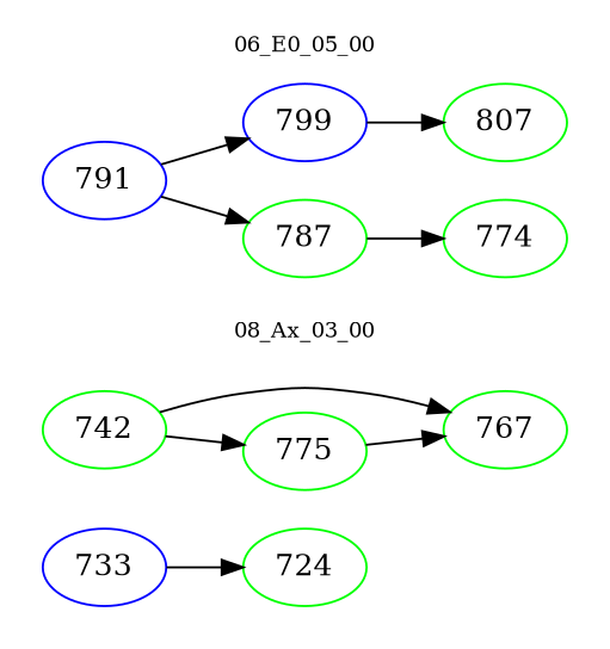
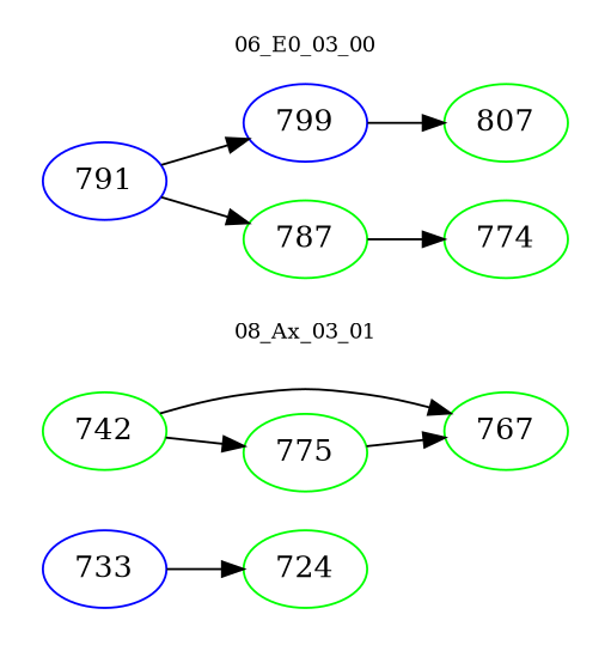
  digraph {
    rankdir=LR
    node [color=green]
    edge [color=black]
    n1 [label=742]
    n2 [color=blue label=733]
    n3 [label=775]
    n4 [label=724]
    n5 [label=767]
    n6 [color=blue label=791]
    n7 [label=787]
    n8 [color=blue label=799]
    n9 [label=774]
    n10 [label=807]
    subgraph cluster_1 {
      color=white
      fontsize=10
-     label="08_Ax_03_00"
+     label="08_Ax_03_01"
      n1
      n2
      n3
      n4
      n5
    }
    subgraph cluster_2 {
      color=white
      fontsize=10
-     label="06_E0_05_00"
+     label="06_E0_03_00"
      n6
      n7
      n8
      n9
      n10
    }
    n1 -> n3
    n1 -> n5
    n2 -> n4
    n3 -> n5
    n6 -> n7
    n6 -> n8
    n7 -> n9
    n8 -> n10
  }
